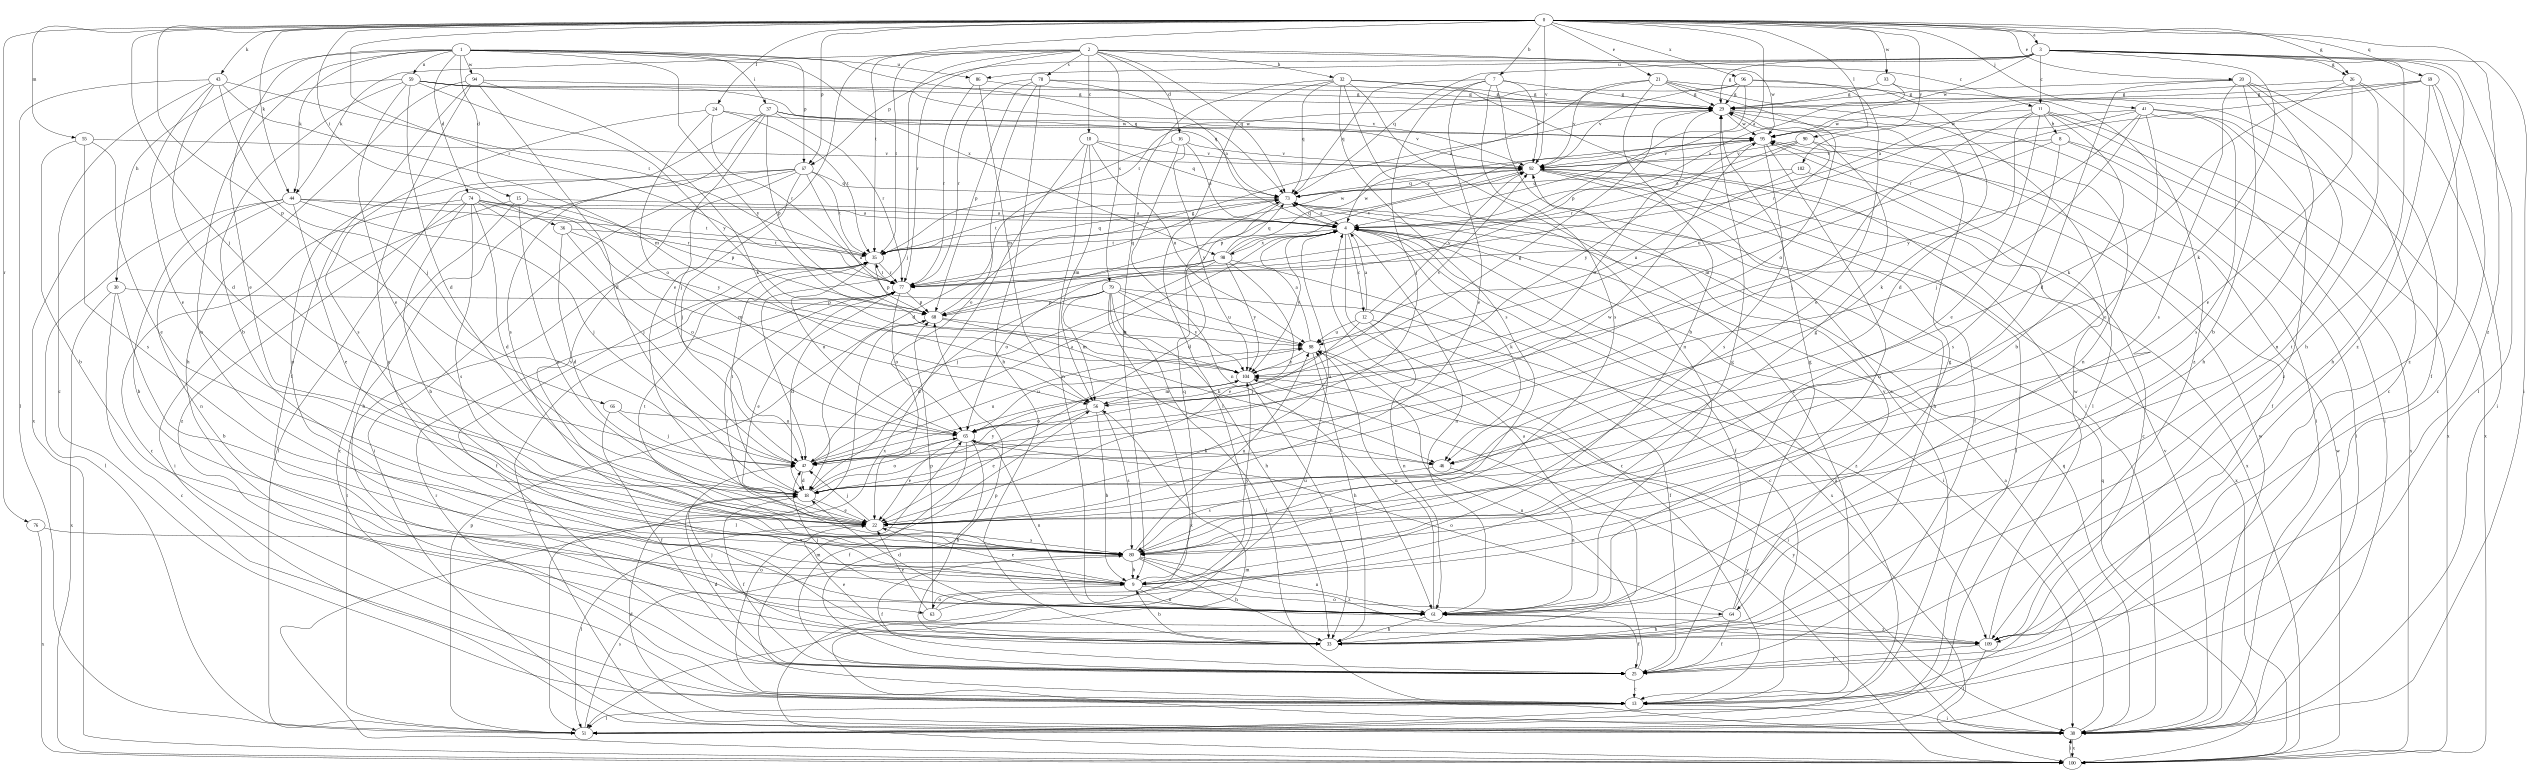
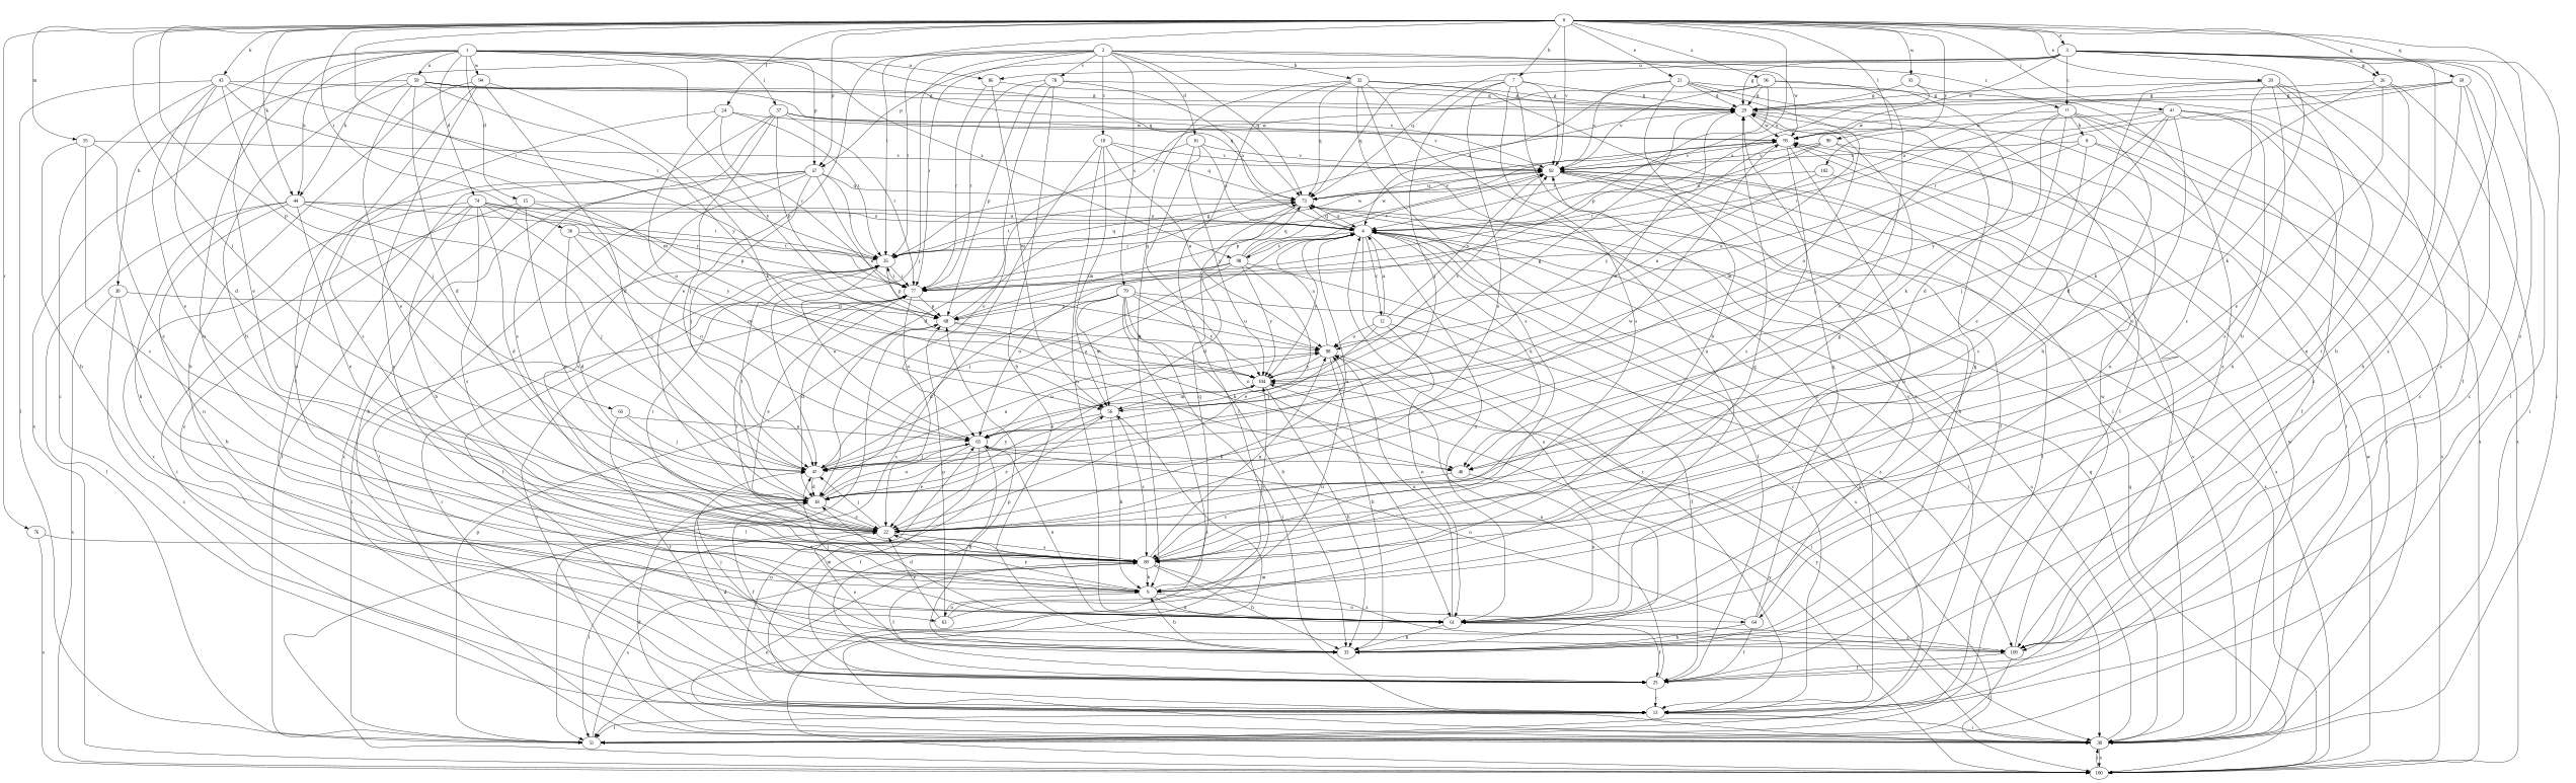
  strict digraph {
    fontname="Liberation Serif"
    node [fontname="Liberation Serif"]
    edge [fontname="Liberation Serif"]
    0
    3
    4
    7
    20
    21
    24
    26
    36
    41
    42
    43
    44
    n14 [label=90]
    55
    66
    67
    69
    76
    77
    n21 [label=35]
    92
    93
    96
    102
    109
    73
    86
    11
    95
    29
    33
    38
    46
    51
    98
    104
    12
    13
    25
    61
    100
    22
    80
    9
    18
    65
    64
    56
    88
    68
    1
    n53 [label=74]
    15
    30
    37
    59
    63
    94
    2
    10
    16
    32
    78
    79
    8
    0 -> 3 [label=a]
    0 -> 4 [label=a]
    0 -> 7 [label=b]
    0 -> 20 [label=e]
    0 -> 21 [label=e]
    0 -> 24 [label=f]
    0 -> 26 [label=g]
    0 -> 36 [label=i]
    0 -> 41 [label=j]
    0 -> 42 [label=j]
    0 -> 43 [label=k]
    0 -> 44 [label=k]
    0 -> n14 [label=l]
    0 -> 55 [label=m]
    0 -> 66 [label=p]
    0 -> 67 [label=p]
    0 -> 69 [label=q]
    0 -> 76 [label=r]
    0 -> 77 [label=r]
    0 -> n21 [label=t]
    0 -> 92 [label=v]
    0 -> 93 [label=w]
    0 -> 96 [label=x]
    0 -> 102 [label=y]
    0 -> 109 [label=z]
    3 -> 26 [label=g]
    3 -> 67 [label=p]
    3 -> 109 [label=z]
    3 -> 73 [label=q]
    3 -> 86 [label=u]
    3 -> 11 [label=c]
    3 -> 95 [label=w]
    3 -> 29 [label=g]
    3 -> 33 [label=h]
    3 -> 38 [label=i]
    3 -> 46 [label=k]
    3 -> 51 [label=l]
    4 -> n21 [label=t]
    4 -> 73 [label=q]
    4 -> 38 [label=i]
    4 -> 46 [label=k]
    4 -> 98 [label=x]
    4 -> 104 [label=y]
    4 -> 12 [label=c]
    4 -> 13 [label=c]
    4 -> 25 [label=f]
    4 -> 61 [label=n]
    4 -> 100 [label=x]
    7 -> 42 [label=j]
    7 -> 92 [label=v]
    7 -> 73 [label=q]
    7 -> 29 [label=g]
    7 -> 13 [label=c]
    7 -> 22 [label=e]
    7 -> 80 [label=s]
    20 -> 29 [label=g]
    20 -> 33 [label=h]
    20 -> 13 [label=c]
    20 -> 25 [label=f]
    20 -> 80 [label=s]
    20 -> 9 [label=b]
    20 -> 18 [label=d]
    21 -> 4 [label=a]
    21 -> 92 [label=v]
    21 -> 109 [label=z]
    21 -> 29 [label=g]
    21 -> 51 [label=l]
    21 -> 9 [label=b]
    21 -> 65 [label=o]
    24 -> 77 [label=r]
    24 -> n21 [label=t]
    24 -> 95 [label=w]
    24 -> 80 [label=s]
    24 -> 65 [label=o]
    26 -> 29 [label=g]
    26 -> 38 [label=i]
    26 -> 46 [label=k]
    26 -> 22 [label=e]
    26 -> 64 [label=t]
    36 -> n21 [label=t]
    36 -> 18 [label=d]
    36 -> 65 [label=o]
    36 -> 56 [label=m]
    41 -> 42 [label=j]
    41 -> 77 [label=r]
    41 -> 109 [label=z]
    41 -> 95 [label=w]
    41 -> 104 [label=y]
    41 -> 100 [label=x]
    41 -> 22 [label=e]
    41 -> 80 [label=s]
    42 -> 4 [label=a]
    42 -> 18 [label=d]
    42 -> 88 [label=u]
    43 -> 42 [label=j]
    43 -> n21 [label=t]
    43 -> 51 [label=l]
    43 -> 13 [label=c]
    43 -> 22 [label=e]
    43 -> 18 [label=d]
    43 -> 56 [label=m]
    44 -> 4 [label=a]
    44 -> 42 [label=j]
    44 -> n21 [label=t]
    44 -> 51 [label=l]
    44 -> 61 [label=n]
    44 -> 22 [label=e]
    44 -> 9 [label=b]
    n14 -> 4 [label=a]
    n14 -> 77 [label=r]
    n14 -> 92 [label=v]
    n14 -> 25 [label=f]
    n14 -> 88 [label=u]
    55 -> 92 [label=v]
    55 -> 22 [label=e]
    55 -> 80 [label=s]
    55 -> 9 [label=b]
    66 -> 42 [label=j]
    66 -> 25 [label=f]
    66 -> 65 [label=o]
    67 -> 42 [label=j]
    67 -> n21 [label=t]
    67 -> 73 [label=q]
    67 -> 33 [label=h]
    67 -> 38 [label=i]
    67 -> 51 [label=l]
    67 -> 80 [label=s]
    67 -> 88 [label=u]
    69 -> 4 [label=a]
    69 -> 77 [label=r]
    69 -> 109 [label=z]
    69 -> 29 [label=g]
    69 -> 33 [label=h]
    69 -> 13 [label=c]
    76 -> 100 [label=x]
    76 -> 80 [label=s]
    77 -> n21 [label=t]
    77 -> 73 [label=q]
    77 -> 22 [label=e]
    77 -> 18 [label=d]
    77 -> 65 [label=o]
    77 -> 68 [label=p]
    n21 -> 77 [label=r]
    n21 -> 73 [label=q]
    n21 -> 95 [label=w]
    n21 -> 25 [label=f]
    n21 -> 65 [label=o]
    n21 -> 68 [label=p]
    92 -> 73 [label=q]
    92 -> 33 [label=h]
    92 -> 51 [label=l]
    92 -> 25 [label=f]
    92 -> 100 [label=x]
    92 -> 68 [label=p]
    93 -> 4 [label=a]
    93 -> 29 [label=g]
    93 -> 61 [label=n]
    96 -> n21 [label=t]
    96 -> 92 [label=v]
    96 -> 29 [label=g]
    96 -> 22 [label=e]
    96 -> 18 [label=d]
    96 -> 68 [label=p]
-   102 -> 73 [label=q]
+   102 -> 73 [label=v]
    102 -> 13 [label=c]
    102 -> 88 [label=u]
    109 -> 95 [label=w]
    109 -> 51 [label=l]
    109 -> 25 [label=f]
    73 -> 4 [label=a]
    73 -> n21 [label=t]
    73 -> 92 [label=v]
    73 -> 100 [label=x]
    73 -> 18 [label=d]
    86 -> 77 [label=r]
    86 -> 29 [label=g]
    86 -> 56 [label=m]
    11 -> 42 [label=j]
    11 -> 95 [label=w]
    11 -> 38 [label=i]
    11 -> 46 [label=k]
    11 -> 100 [label=x]
    11 -> 22 [label=e]
    11 -> 9 [label=b]
    11 -> 8 [label=b]
    95 -> 92 [label=v]
    95 -> 104 [label=y]
    95 -> 61 [label=n]
    95 -> 80 [label=s]
    29 -> 95 [label=w]
    29 -> 38 [label=i]
    29 -> 61 [label=n]
    29 -> 65 [label=o]
    33 -> 4 [label=a]
    33 -> 42 [label=j]
    33 -> 22 [label=e]
    33 -> 9 [label=b]
    38 -> 4 [label=a]
    38 -> 77 [label=r]
    38 -> 92 [label=v]
    38 -> 73 [label=q]
    38 -> 95 [label=w]
    38 -> 104 [label=y]
    38 -> 100 [label=x]
    38 -> 18 [label=d]
    38 -> 56 [label=m]
    46 -> 61 [label=n]
    46 -> 80 [label=s]
    51 -> 4 [label=a]
    51 -> n21 [label=t]
    51 -> 80 [label=s]
    51 -> 68 [label=p]
    98 -> 42 [label=j]
    98 -> 77 [label=r]
    98 -> 92 [label=v]
    98 -> 73 [label=q]
    98 -> 95 [label=w]
    98 -> 104 [label=y]
    98 -> 13 [label=c]
    98 -> 22 [label=e]
    98 -> 65 [label=o]
    104 -> 92 [label=v]
    104 -> 33 [label=h]
    104 -> 56 [label=m]
    12 -> 4 [label=a]
    12 -> 42 [label=j]
    12 -> 92 [label=v]
    12 -> 25 [label=f]
    12 -> 61 [label=n]
    12 -> 88 [label=u]
    13 -> 77 [label=r]
    13 -> 38 [label=i]
    13 -> 51 [label=l]
    13 -> 65 [label=o]
    13 -> 56 [label=m]
    25 -> 13 [label=c]
    25 -> 18 [label=d]
    25 -> 88 [label=u]
    25 -> 68 [label=p]
    61 -> 42 [label=j]
    61 -> 109 [label=z]
    61 -> 29 [label=g]
    61 -> 33 [label=h]
    61 -> 25 [label=f]
    61 -> 18 [label=d]
    61 -> 88 [label=u]
    100 -> 73 [label=q]
    100 -> 95 [label=w]
    100 -> 38 [label=i]
    100 -> 104 [label=y]
    22 -> 4 [label=a]
    22 -> 42 [label=j]
    22 -> 51 [label=l]
    22 -> 80 [label=s]
    80 -> 77 [label=r]
    80 -> n21 [label=t]
    80 -> 109 [label=z]
    80 -> 29 [label=g]
    80 -> 33 [label=h]
    80 -> 25 [label=f]
-   80 -> 61 [label=n]
+   80 -> 38 [label=n]
    80 -> 9 [label=b]
    80 -> 88 [label=u]
    9 -> 73 [label=q]
    9 -> 104 [label=y]
    9 -> 61 [label=n]
    9 -> 22 [label=e]
    9 -> 64 [label=o]
    9 -> 63 [label=o]
    18 -> n21 [label=t]
    18 -> 95 [label=w]
    18 -> 104 [label=y]
    18 -> 25 [label=f]
    18 -> 22 [label=e]
    18 -> 65 [label=o]
    65 -> 42 [label=j]
    65 -> 33 [label=h]
    65 -> 46 [label=k]
    65 -> 25 [label=f]
    65 -> 61 [label=n]
    65 -> 22 [label=e]
    65 -> 88 [label=u]
    64 -> 92 [label=v]
    64 -> 29 [label=g]
    64 -> 33 [label=h]
    64 -> 25 [label=f]
    64 -> 65 [label=o]
    56 -> 29 [label=g]
    56 -> 22 [label=e]
    56 -> 80 [label=s]
    56 -> 9 [label=b]
    56 -> 65 [label=o]
    88 -> 4 [label=a]
    88 -> 33 [label=h]
    88 -> 38 [label=i]
    88 -> 104 [label=y]
    68 -> 29 [label=g]
    68 -> 46 [label=k]
    68 -> 51 [label=l]
    68 -> 88 [label=u]
    1 -> 44 [label=k]
    1 -> 67 [label=p]
    1 -> 73 [label=q]
    1 -> 86 [label=u]
    1 -> 98 [label=x]
    1 -> 104 [label=y]
    1 -> 22 [label=e]
    1 -> n53 [label=d]
    1 -> 15 [label=d]
    1 -> 30 [label=h]
    1 -> 37 [label=i]
    1 -> 59 [label=n]
    1 -> 63 [label=o]
    1 -> 94 [label=w]
    n53 -> 4 [label=a]
    n53 -> 42 [label=j]
    n53 -> 77 [label=r]
    n53 -> 109 [label=z]
    n53 -> 104 [label=y]
    n53 -> 13 [label=c]
    n53 -> 80 [label=s]
    n53 -> 9 [label=b]
    n53 -> 18 [label=d]
    15 -> 4 [label=a]
    15 -> 38 [label=i]
    15 -> 13 [label=c]
    15 -> 22 [label=e]
    15 -> 68 [label=p]
    30 -> 13 [label=c]
    30 -> 100 [label=x]
    30 -> 9 [label=b]
    30 -> 68 [label=p]
    37 -> 42 [label=j]
    37 -> 77 [label=r]
    37 -> 92 [label=v]
    37 -> 95 [label=w]
    37 -> 61 [label=n]
    37 -> 80 [label=s]
    37 -> 68 [label=p]
    59 -> 92 [label=v]
    59 -> 73 [label=q]
    59 -> 29 [label=g]
    59 -> 104 [label=y]
    59 -> 100 [label=x]
    59 -> 22 [label=e]
    59 -> 9 [label=b]
    59 -> 18 [label=d]
    63 -> 29 [label=g]
    63 -> 22 [label=e]
    63 -> 88 [label=u]
    63 -> 68 [label=p]
    94 -> 109 [label=z]
-   94 -> 29 [label=g]
+   43 -> 29 [label=g]
    94 -> 33 [label=h]
    94 -> 46 [label=k]
    94 -> 25 [label=f]
    94 -> 18 [label=d]
    2 -> 42 [label=j]
    2 -> 44 [label=k]
    2 -> 77 [label=r]
    2 -> n21 [label=t]
    2 -> 73 [label=q]
    2 -> 11 [label=c]
    2 -> 95 [label=w]
    2 -> 22 [label=e]
    2 -> 10 [label=c]
    2 -> 16 [label=d]
    2 -> 32 [label=h]
    2 -> 78 [label=s]
    2 -> 79 [label=s]
    10 -> 92 [label=v]
    10 -> 73 [label=q]
    10 -> 61 [label=n]
    10 -> 100 [label=x]
    10 -> 56 [label=m]
    10 -> 88 [label=u]
    16 -> 4 [label=a]
    16 -> 92 [label=v]
    16 -> 104 [label=y]
    16 -> 61 [label=n]
    16 -> 18 [label=d]
    32 -> 73 [label=q]
    32 -> 29 [label=g]
    32 -> 38 [label=i]
    32 -> 51 [label=l]
    32 -> 13 [label=c]
    32 -> 61 [label=n]
    32 -> 80 [label=s]
    32 -> 9 [label=b]
    78 -> 4 [label=a]
    78 -> 77 [label=r]
    78 -> 29 [label=g]
    78 -> 33 [label=h]
    78 -> 22 [label=e]
    78 -> 68 [label=p]
    79 -> 109 [label=z]
    79 -> 33 [label=h]
    79 -> 38 [label=i]
    79 -> 104 [label=y]
    79 -> 100 [label=x]
    79 -> 18 [label=d]
    79 -> 56 [label=m]
    79 -> 88 [label=u]
    79 -> 68 [label=p]
    8 -> 92 [label=v]
    8 -> 38 [label=i]
    8 -> 100 [label=x]
    8 -> 80 [label=s]
    8 -> 56 [label=m]
  }
